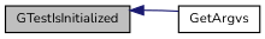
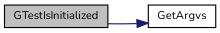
  digraph {
    rankdir=LR
    fontname=Nunito
    node [color=black fontname=Nunito fontsize=10 shape=record]
    n1 [fillcolor=grey75 fontcolor=black height=0.2 label=GTestIsInitialized style=filled width=0.4]
    n2 [height=0.2 label=GetArgvs width=0.4]
-   n2 -> n1 [color=midnightblue fontname=Nunito fontsize=10 labelfontname=Helvetica labelfontsize=10 style=solid]
+   n1 -> n2 [color=midnightblue fontname=Nunito fontsize=10 labelfontname=Helvetica labelfontsize=10 style=solid]
  }
